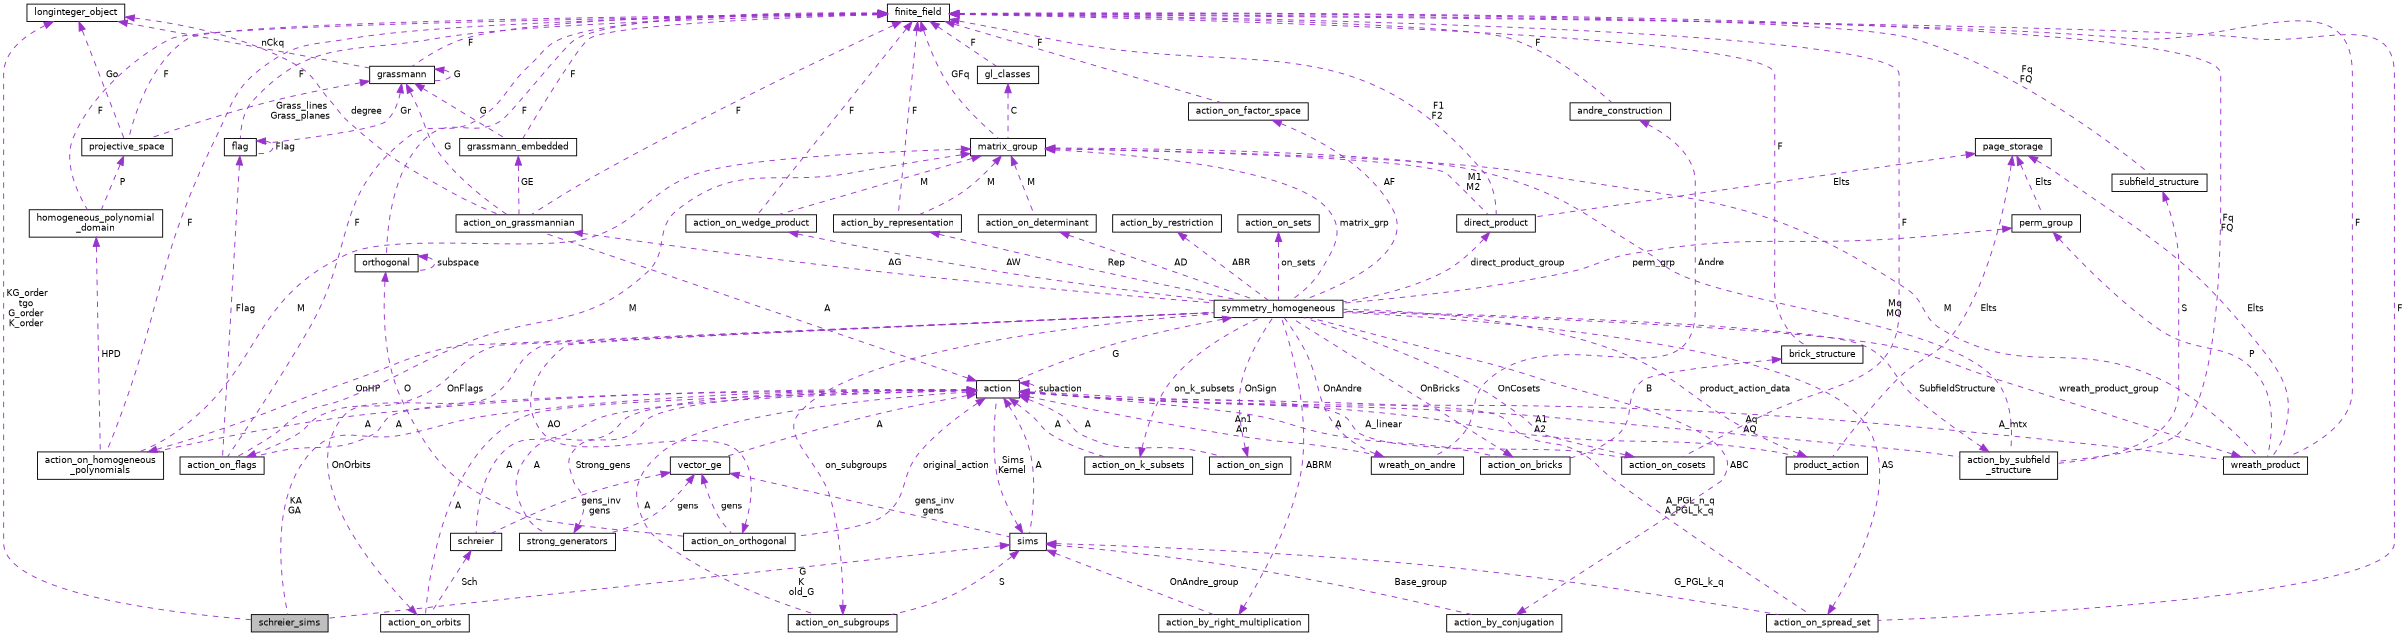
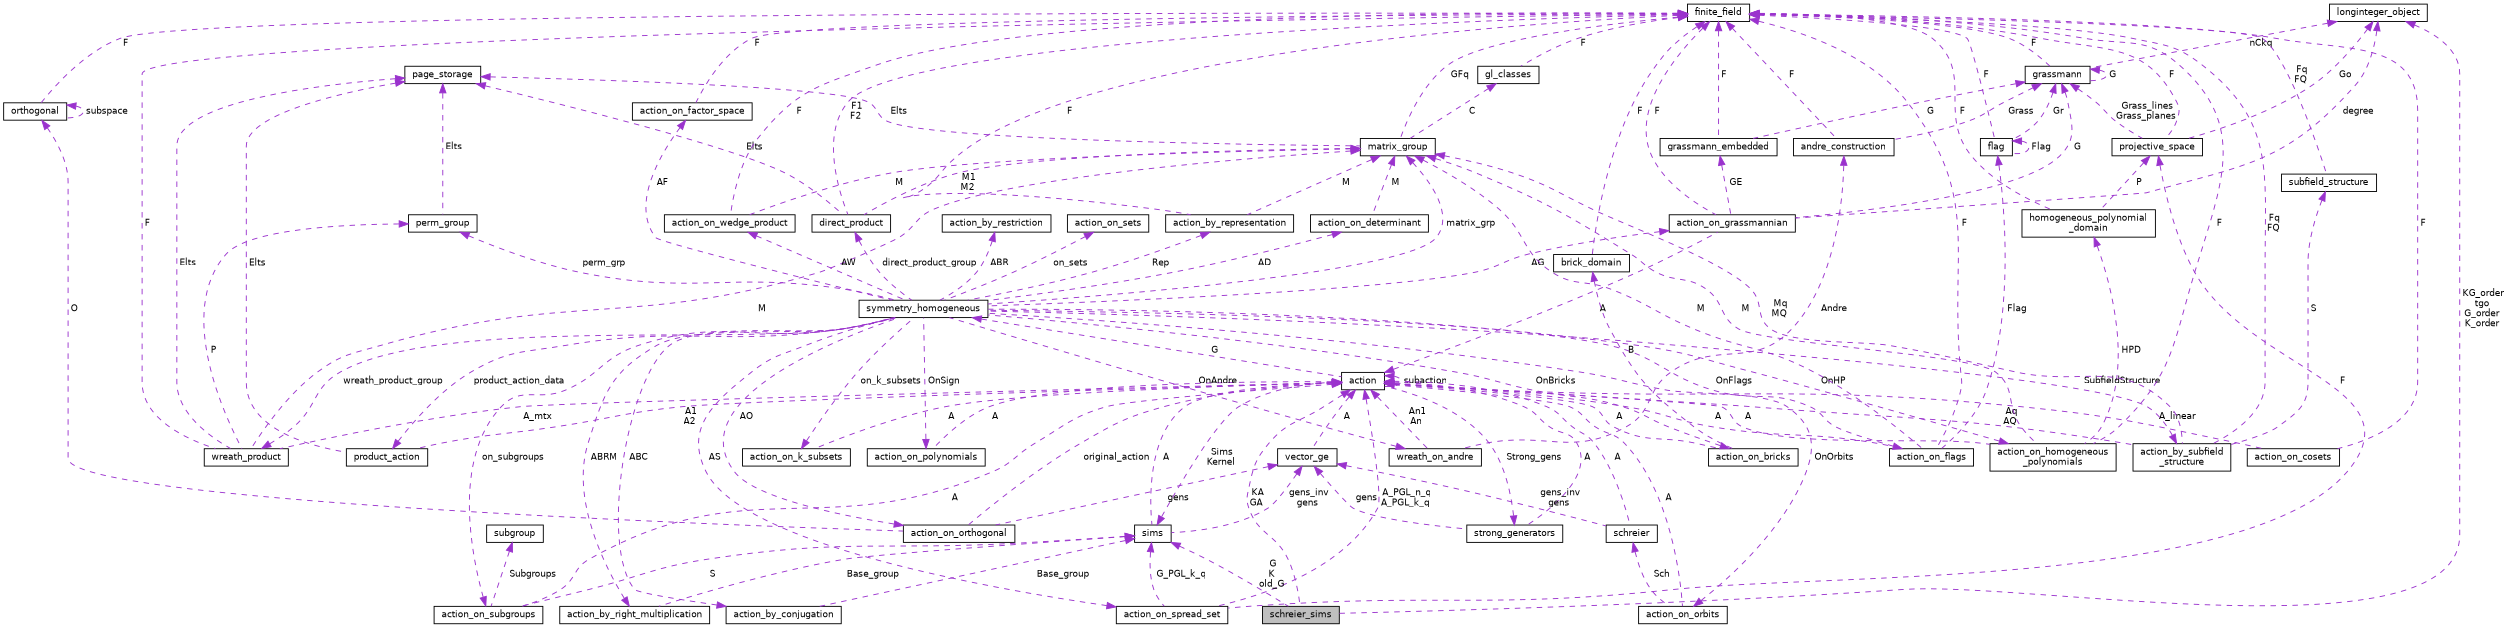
  digraph {
    rankdir=TB
    node [color=black fillcolor=white fontname=Helvetica fontsize=10 shape=record style=filled]
    edge [color=darkorchid3 dir=back fontname=Helvetica fontsize=10 labelfontname=Helvetica labelfontsize=10 style=dashed]
    n1 [fillcolor=grey75 fontcolor=black height=0.2 label=schreier_sims width=0.4]
    n2 [height=0.2 label=longinteger_object width=0.4]
    n3 [height=0.2 label=grassmann width=0.4]
    n4 [height=0.2 label=action_on_grassmannian width=0.4]
    n5 [height=0.2 label=projective_space width=0.4]
    n6 [height=0.2 label=flag width=0.4]
    n7 [height=0.2 label=grassmann_embedded width=0.4]
    n8 [height=0.2 label=andre_construction width=0.4]
    n9 [height=0.2 label=symmetry_homogeneous width=0.4]
    n10 [height=0.2 label="homogeneous_polynomial\l_domain" width=0.4]
    n11 [height=0.2 label=action width=0.4]
    n12 [height=0.2 label=product_action width=0.4]
    n13 [height=0.2 label=action_on_flags width=0.4]
    n14 [height=0.2 label=action_on_cosets width=0.4]
    n15 [height=0.2 label=action_on_orthogonal width=0.4]
    n16 [height=0.2 label="action_on_homogeneous\l_polynomials" width=0.4]
    n17 [height=0.2 label=action_on_orbits width=0.4]
    n18 [height=0.2 label=schreier width=0.4]
    n19 [height=0.2 label=vector_ge width=0.4]
    n20 [height=0.2 label=action_on_k_subsets width=0.4]
    n21 [height=0.2 label=wreath_product width=0.4]
    n22 [height=0.2 label=action_on_subgroups width=0.4]
    n23 [height=0.2 label=sims width=0.4]
    n24 [height=0.2 label=action_on_bricks width=0.4]
-   n25 [height=0.2 label=action_on_sign width=0.4]
+   n25 [height=0.2 label=action_on_polynomials width=0.4]
    n26 [height=0.2 label="action_by_subfield\l_structure" width=0.4]
    n27 [height=0.2 label=action_on_spread_set width=0.4]
    n28 [height=0.2 label=wreath_on_andre width=0.4]
    n29 [height=0.2 label=strong_generators width=0.4]
    n30 [height=0.2 label=action_by_right_multiplication width=0.4]
    n31 [height=0.2 label=action_by_conjugation width=0.4]
    n32 [height=0.2 label=page_storage width=0.4]
    n33 [height=0.2 label=matrix_group width=0.4]
    n34 [height=0.2 label=perm_group width=0.4]
    n35 [height=0.2 label=direct_product width=0.4]
    n36 [height=0.2 label=action_on_wedge_product width=0.4]
    n37 [height=0.2 label=action_on_determinant width=0.4]
    n38 [height=0.2 label=action_by_representation width=0.4]
    n39 [height=0.2 label=action_by_restriction width=0.4]
    n40 [height=0.2 label=gl_classes width=0.4]
    n41 [height=0.2 label=finite_field width=0.4]
    n42 [height=0.2 label=action_on_factor_space width=0.4]
    n43 [height=0.2 label=orthogonal width=0.4]
-   n44 [height=0.2 label=brick_structure width=0.4]
+   n44 [height=0.2 label=brick_domain width=0.4]
    n45 [height=0.2 label=subfield_structure width=0.4]
+   n46 [height=0.2 label=subgroup width=0.4]
    n47 [height=0.2 label=action_on_sets width=0.4]
    n2 -> n1 [label=" KG_order\ntgo\nG_order\nK_order"]
    n2 -> n3 [label=" nCkq"]
    n2 -> n4 [label=" degree"]
    n2 -> n5 [label=" Go"]
    n3 -> n3 [label=" G"]
    n3 -> n4 [label=" G"]
    n3 -> n5 [label=" Grass_lines\nGrass_planes"]
    n3 -> n6 [label=" Gr"]
    n3 -> n7 [label=" G"]
+   n3 -> n8 [label=" Grass"]
    n4 -> n9 [label=" AG"]
    n5 -> n10 [label=" P"]
    n6 -> n6 [label=" Flag"]
    n6 -> n13 [label=" Flag"]
    n7 -> n4 [label=" GE"]
    n8 -> n28 [label=" Andre"]
    n9 -> n11 [label=" G"]
    n10 -> n16 [label=" HPD"]
    n11 -> n1 [label=" KA\nGA"]
    n11 -> n4 [label=" A"]
    n11 -> n11 [label=" subaction"]
    n11 -> n12 [label=" A1\nA2"]
    n11 -> n13 [label=" A"]
    n11 -> n14 [label=" A_linear"]
    n11 -> n15 [label=" original_action"]
    n11 -> n16 [label=" A"]
    n11 -> n17 [label=" A"]
    n11 -> n18 [label=" A"]
    n11 -> n19 [label=" A"]
    n11 -> n20 [label=" A"]
    n11 -> n21 [label=" A_mtx"]
    n11 -> n22 [label=" A"]
    n11 -> n23 [label=" A"]
    n11 -> n24 [label=" A"]
    n11 -> n25 [label=" A"]
    n11 -> n26 [label=" Aq\nAQ"]
    n11 -> n27 [label=" A_PGL_n_q\nA_PGL_k_q"]
    n11 -> n28 [label=" An1\nAn"]
    n11 -> n29 [label=" A"]
    n12 -> n9 [label=" product_action_data"]
    n13 -> n9 [label=" OnFlags"]
-   n14 -> n9 [label=" OnCosets"]
    n15 -> n9 [label=" AO"]
    n16 -> n9 [label=" OnHP"]
    n17 -> n9 [label=" OnOrbits"]
    n18 -> n17 [label=" Sch"]
    n19 -> n15 [label=" gens"]
    n19 -> n18 [label=" gens_inv\ngens"]
    n19 -> n23 [label=" gens_inv\ngens"]
    n19 -> n29 [label=" gens"]
    n20 -> n9 [label=" on_k_subsets"]
    n21 -> n9 [label=" wreath_product_group"]
    n22 -> n9 [label=" on_subgroups"]
    n23 -> n1 [label=" G\nK\nold_G"]
    n23 -> n11 [label=" Sims\nKernel"]
    n23 -> n22 [label=" S"]
    n23 -> n27 [label=" G_PGL_k_q"]
-   n23 -> n30 [label=" OnAndre_group"]
+   n23 -> n30 [label=" Base_group"]
    n23 -> n31 [label=" Base_group"]
    n24 -> n9 [label=" OnBricks"]
    n25 -> n9 [label=" OnSign"]
    n26 -> n9 [label=" SubfieldStructure"]
    n27 -> n9 [label=" AS"]
    n28 -> n9 [label=" OnAndre"]
    n29 -> n11 [label=" Strong_gens"]
    n30 -> n9 [label=" ABRM"]
    n31 -> n9 [label=" ABC"]
    n32 -> n12 [label=" Elts"]
    n32 -> n21 [label=" Elts"]
+   n32 -> n33 [label=" Elts"]
    n32 -> n34 [label=" Elts"]
    n32 -> n35 [label=" Elts"]
    n33 -> n9 [label=" matrix_grp"]
    n33 -> n13 [label=" M"]
    n33 -> n16 [label=" M"]
    n33 -> n21 [label=" M"]
    n33 -> n26 [label=" Mq\nMQ"]
    n33 -> n35 [label=" M1\nM2"]
    n33 -> n36 [label=" M"]
    n33 -> n37 [label=" M"]
    n33 -> n38 [label=" M"]
    n34 -> n9 [label=" perm_grp"]
    n34 -> n21 [label=" P"]
    n35 -> n9 [label=" direct_product_group"]
    n36 -> n9 [label=" AW"]
    n37 -> n9 [label=" AD"]
    n38 -> n9 [label=" Rep"]
    n39 -> n9 [label=" ABR"]
    n40 -> n33 [label=" C"]
    n41 -> n3 [label=" F"]
    n41 -> n4 [label=" F"]
    n41 -> n5 [label=" F"]
    n41 -> n6 [label=" F"]
    n41 -> n7 [label=" F"]
    n41 -> n8 [label=" F"]
    n41 -> n10 [label=" F"]
    n41 -> n13 [label=" F"]
    n41 -> n14 [label=" F"]
    n41 -> n16 [label=" F"]
    n41 -> n21 [label=" F"]
    n41 -> n26 [label=" Fq\nFQ"]
-   n41 -> n27 [label=" F"]
+   n5 -> n27 [label=" F"]
    n41 -> n33 [label=" GFq"]
    n41 -> n35 [label=" F1\nF2"]
    n41 -> n36 [label=" F"]
    n41 -> n38 [label=" F"]
    n41 -> n40 [label=" F"]
    n41 -> n42 [label=" F"]
    n41 -> n43 [label=" F"]
    n41 -> n44 [label=" F"]
    n41 -> n45 [label=" Fq\nFQ"]
    n42 -> n9 [label=" AF"]
    n43 -> n15 [label=" O"]
    n43 -> n43 [label=" subspace"]
    n44 -> n24 [label=" B"]
    n45 -> n26 [label=" S"]
+   n46 -> n22 [label=" Subgroups"]
    n47 -> n9 [label=" on_sets"]
  }
